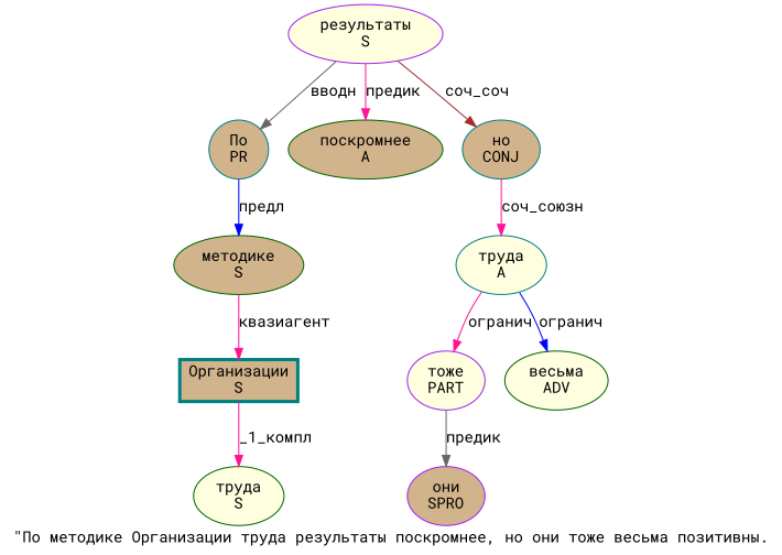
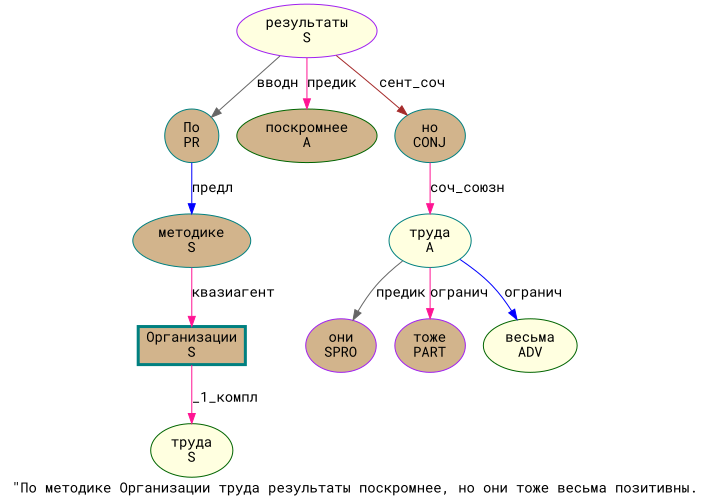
  digraph {
    fontname="Roboto Mono"
    label="\"По методике Организации труда результаты поскромнее, но они тоже весьма позитивны."
    node [color=teal fillcolor=tan fontname="Roboto Mono" penwidth=1 shape=ellipse style=filled]
    edge [color=deeppink fontname="Roboto Mono"]
    n1 [label="По\nPR"]
-   n2 [color=darkgreen label="методике\nS"]
+   n2 [label="методике\nS"]
    n3 [label="Организации\nS" penwidth=3 shape=box]
    n4 [color=darkgreen fillcolor=lightyellow label="труда\nS"]
    n5 [color=purple fillcolor=lightyellow label="результаты\nS"]
    n6 [color=darkgreen label="поскромнее\nA"]
    n7 [label="но\nCONJ"]
    n8 [fillcolor=lightyellow label="труда\nA"]
    n9 [color=purple label="они\nSPRO"]
-   n10 [color=purple fillcolor=lightyellow label="тоже\nPART"]
+   n10 [color=purple label="тоже\nPART"]
    n11 [color=darkgreen fillcolor=lightyellow label="весьма\nADV"]
    n1 -> n2 [color=blue label="предл"]
    n2 -> n3 [label="квазиагент"]
    n3 -> n4 [label="_1_компл"]
    n5 -> n1 [color=gray40 label="вводн"]
    n5 -> n6 [label="предик"]
-   n5 -> n7 [color=brown label="соч_соч"]
+   n5 -> n7 [color=brown label="сент_соч"]
    n7 -> n8 [label="соч_союзн"]
-   n10 -> n9 [color=gray40 label="предик"]
+   n8 -> n9 [color=gray40 label="предик"]
    n8 -> n10 [label="огранич"]
    n8 -> n11 [color=blue label="огранич"]
  }
